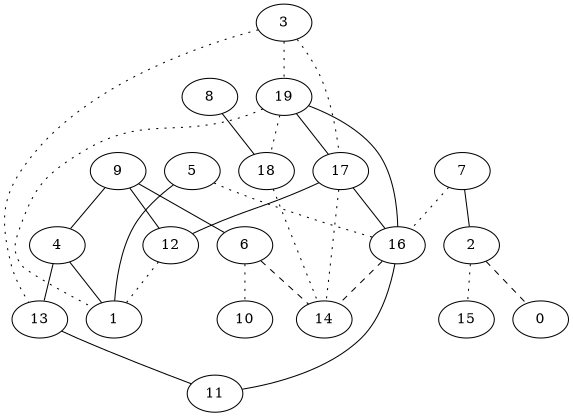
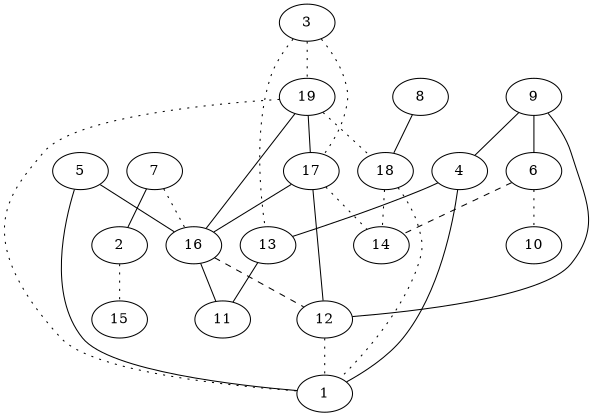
  digraph {
    edge [color=black dir=none style=solid]
    8
    18
    1
    14
    9
    4
    12
    6
    13
    5
    16
    11
    3
    17
    19
    7
    2
-   0
    15
    10
    subgraph sub_1 {
      8
      18
      1
      14
      9
      4
      12
      6
      13
      5
      16
      11
      3
      17
      19
      7
      2
-     0
      15
      10
    }
    8 -> 18
+   18 -> 1 [style=dotted]
    18 -> 14 [style=dotted]
    9 -> 4
    9 -> 12
    9 -> 6
    4 -> 1
    4 -> 13
    12 -> 1 [style=dotted]
    6 -> 14 [style=dashed]
    6 -> 10 [style=dotted]
    13 -> 11
    5 -> 1
-   5 -> 16 [style=dotted]
-   16 -> 14 [style=dashed]
+   5 -> 16
+   16 -> 12 [style=dashed]
    16 -> 11
    3 -> 13 [style=dotted]
    3 -> 17 [style=dotted]
    3 -> 19 [style=dotted]
    17 -> 14 [style=dotted]
    17 -> 12
    17 -> 16
    19 -> 18 [style=dotted]
    19 -> 1 [style=dotted]
    19 -> 16
    19 -> 17
    7 -> 16 [style=dotted]
    7 -> 2
-   2 -> 0 [style=dashed]
    2 -> 15 [style=dotted]
  }
